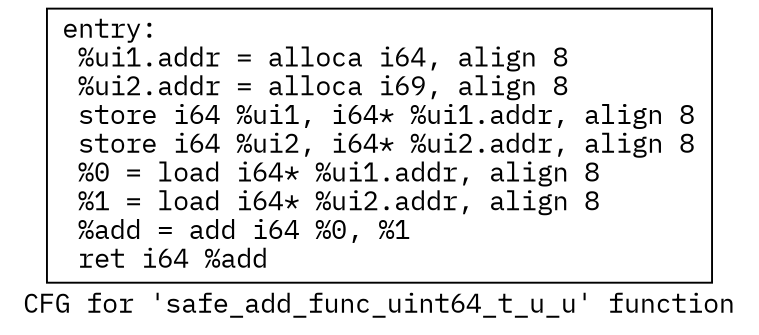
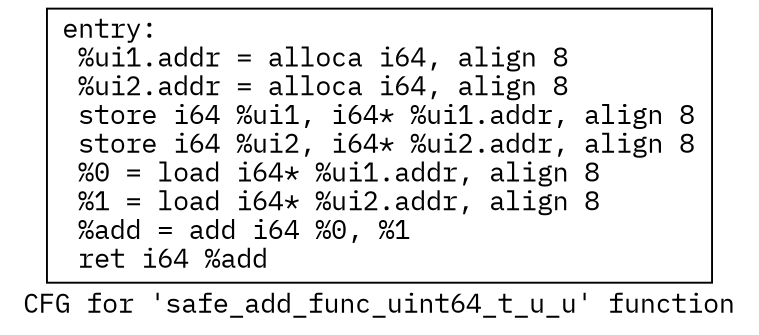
  digraph {
    label="CFG for 'safe_add_func_uint64_t_u_u' function"
    fontname="IBM Plex Mono"
-   n1 [label="{entry:\l  %ui1.addr = alloca i64, align 8\l  %ui2.addr = alloca i69, align 8\l  store i64 %ui1, i64* %ui1.addr, align 8\l  store i64 %ui2, i64* %ui2.addr, align 8\l  %0 = load i64* %ui1.addr, align 8\l  %1 = load i64* %ui2.addr, align 8\l  %add = add i64 %0, %1\l  ret i64 %add\l}" shape=record fontname="IBM Plex Mono"]
+   n1 [label="{entry:\l  %ui1.addr = alloca i64, align 8\l  %ui2.addr = alloca i64, align 8\l  store i64 %ui1, i64* %ui1.addr, align 8\l  store i64 %ui2, i64* %ui2.addr, align 8\l  %0 = load i64* %ui1.addr, align 8\l  %1 = load i64* %ui2.addr, align 8\l  %add = add i64 %0, %1\l  ret i64 %add\l}" shape=record fontname="IBM Plex Mono"]
  }
